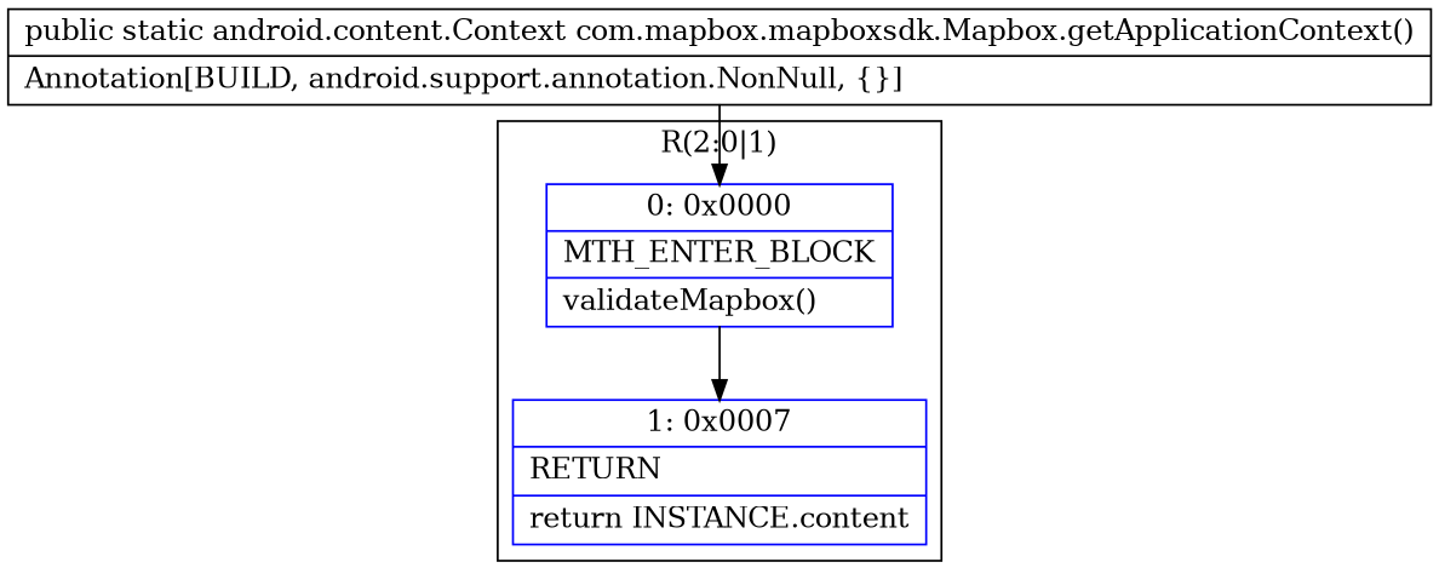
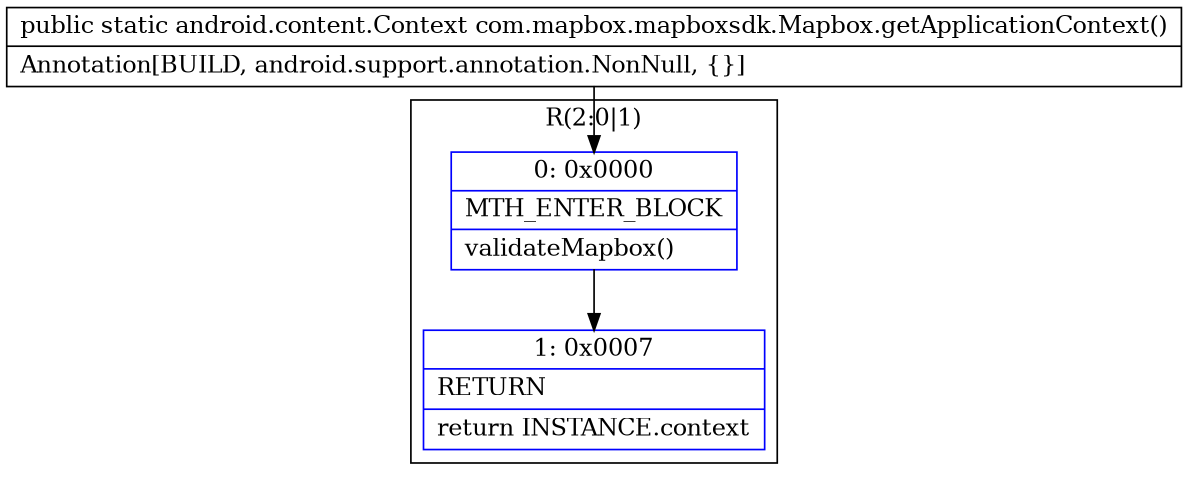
  digraph {
    node [color=blue shape=record]
    n1 [label="{0\:\ 0x0000|MTH_ENTER_BLOCK\l|validateMapbox()\l}"]
-   n2 [label="{1\:\ 0x0007|RETURN\l|return INSTANCE.content\l}"]
+   n2 [label="{1\:\ 0x0007|RETURN\l|return INSTANCE.context\l}"]
    n3 [label="{public static android.content.Context com.mapbox.mapboxsdk.Mapbox.getApplicationContext()  | Annotation[BUILD, android.support.annotation.NonNull, \{\}]\l}" color=""]
    subgraph cluster_1 {
      label="R(2:0|1)"
      n1
      n2
    }
    n1 -> n2
    n3 -> n1
  }
